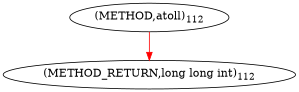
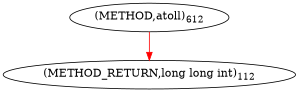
  digraph {
-   n1 [label=<(METHOD,atoll)<SUB>112</SUB>>]
+   n1 [label=<(METHOD,atoll)<SUB>612</SUB>>]
    n2 [label=<(METHOD_RETURN,long long int)<SUB>112</SUB>>]
    n1 -> n2 [color=red style=solid]
  }
